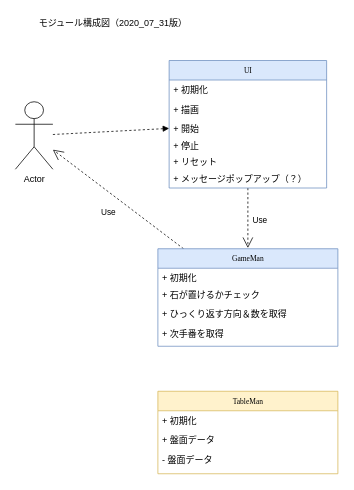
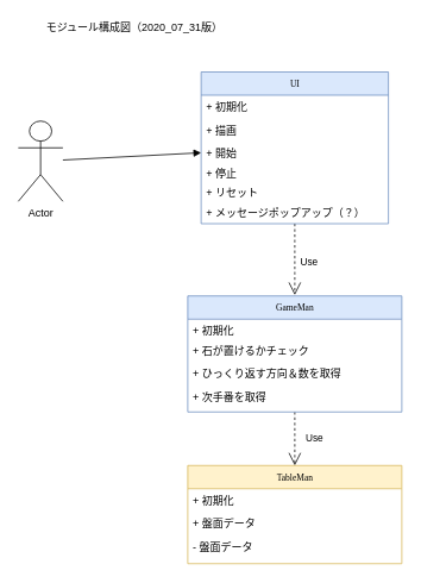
  <mxCell id="0" />
  <mxCell id="1" parent="0" />
  <mxCell id="2" value="モジュール構成図（2020_07_31版）" style="text;html=1;align=center;verticalAlign=middle;resizable=0;points=[];autosize=1;" vertex="1" parent="1"><mxGeometry x="45" y="20" width="210" height="20" as="geometry" /></mxCell>
  <mxCell id="3" value="Use" style="endArrow=open;endSize=12;dashed=1;html=1;exitX=0.5;exitY=1;exitDx=0;exitDy=0;" edge="1" parent="1" source="5"><mxGeometry x="0.069" y="16" width="160" relative="1" as="geometry"><mxPoint x="395" y="220" as="sourcePoint" /><mxPoint x="330" y="330" as="targetPoint" /><mxPoint as="offset" /></mxGeometry></mxCell>
  <mxCell id="4" value="Actor" style="shape=umlActor;verticalLabelPosition=bottom;verticalAlign=top;html=1;" vertex="1" parent="1"><mxGeometry x="20" y="135" width="50" height="90" as="geometry" /></mxCell>
  <mxCell id="5" value="UI" style="swimlane;html=1;fontStyle=0;childLayout=stackLayout;horizontal=1;startSize=26;fillColor=#dae8fc;horizontalStack=0;resizeParent=1;resizeLast=0;collapsible=1;marginBottom=0;swimlaneFillColor=#ffffff;rounded=0;shadow=0;comic=0;labelBackgroundColor=none;strokeWidth=1;fontFamily=Verdana;fontSize=10;align=center;strokeColor=#6c8ebf;" vertex="1" parent="1"><mxGeometry x="225" y="80" width="210" height="170" as="geometry" /></mxCell>
  <mxCell id="6" value="+ 初期化" style="text;html=1;strokeColor=none;fillColor=none;align=left;verticalAlign=top;spacingLeft=4;spacingRight=4;whiteSpace=wrap;overflow=hidden;rotatable=0;points=[[0,0.5],[1,0.5]];portConstraint=eastwest;" vertex="1" parent="5"><mxGeometry y="26" width="210" height="26" as="geometry" /></mxCell>
  <mxCell id="7" value="+ 描画" style="text;html=1;strokeColor=none;fillColor=none;align=left;verticalAlign=top;spacingLeft=4;spacingRight=4;whiteSpace=wrap;overflow=hidden;rotatable=0;points=[[0,0.5],[1,0.5]];portConstraint=eastwest;" vertex="1" parent="5"><mxGeometry y="52" width="210" height="26" as="geometry" /></mxCell>
  <mxCell id="8" value="+ 開始" style="text;html=1;strokeColor=none;fillColor=none;align=left;verticalAlign=top;spacingLeft=4;spacingRight=4;whiteSpace=wrap;overflow=hidden;rotatable=0;points=[[0,0.5],[1,0.5]];portConstraint=eastwest;" vertex="1" parent="5"><mxGeometry y="78" width="210" height="22" as="geometry" /></mxCell>
  <mxCell id="9" value="+ 停止" style="text;html=1;strokeColor=none;fillColor=none;align=left;verticalAlign=top;spacingLeft=4;spacingRight=4;whiteSpace=wrap;overflow=hidden;rotatable=0;points=[[0,0.5],[1,0.5]];portConstraint=eastwest;" vertex="1" parent="5"><mxGeometry y="100" width="210" height="22" as="geometry" /></mxCell>
  <mxCell id="10" value="+ リセット" style="text;html=1;strokeColor=none;fillColor=none;align=left;verticalAlign=top;spacingLeft=4;spacingRight=4;whiteSpace=wrap;overflow=hidden;rotatable=0;points=[[0,0.5],[1,0.5]];portConstraint=eastwest;" vertex="1" parent="5"><mxGeometry y="122" width="210" height="22" as="geometry" /></mxCell>
  <mxCell id="11" value="+ メッセージポップアップ（？）" style="text;html=1;strokeColor=none;fillColor=none;align=left;verticalAlign=top;spacingLeft=4;spacingRight=4;whiteSpace=wrap;overflow=hidden;rotatable=0;points=[[0,0.5],[1,0.5]];portConstraint=eastwest;" vertex="1" parent="5"><mxGeometry y="144" width="210" height="22" as="geometry" /></mxCell>
- <mxCell id="12" value="" style="html=1;verticalAlign=bottom;endArrow=block;dashed=1;" edge="1" parent="1" source="4" target="5"><mxGeometry width="80" relative="1" as="geometry"><mxPoint x="105" y="140" as="sourcePoint" /><mxPoint x="185" y="140" as="targetPoint" /></mxGeometry></mxCell>
- <mxCell id="13" value="Use" style="endArrow=open;endSize=12;dashed=1;html=1;" edge="1" parent="1" source="14" target="4"><mxGeometry y="22" width="160" relative="1" as="geometry"><mxPoint x="330" y="441" as="sourcePoint" /><mxPoint x="200" y="541" as="targetPoint" /><mxPoint as="offset" /></mxGeometry></mxCell>
+ <mxCell id="12" value="" style="html=1;verticalAlign=bottom;endArrow=block;" edge="1" parent="1" source="4" target="5"><mxGeometry width="80" relative="1" as="geometry"><mxPoint x="105" y="140" as="sourcePoint" /><mxPoint x="185" y="140" as="targetPoint" /></mxGeometry></mxCell>
+ <mxCell id="13" value="Use" style="endArrow=open;endSize=12;dashed=1;html=1;entryX=0.5;entryY=0;entryDx=0;entryDy=0;" edge="1" parent="1" source="14" target="19"><mxGeometry y="22" width="160" relative="1" as="geometry"><mxPoint x="330" y="441" as="sourcePoint" /><mxPoint x="200" y="541" as="targetPoint" /><mxPoint as="offset" /></mxGeometry></mxCell>
  <mxCell id="14" value="GameMan" style="swimlane;html=1;fontStyle=0;childLayout=stackLayout;horizontal=1;startSize=26;fillColor=#dae8fc;horizontalStack=0;resizeParent=1;resizeLast=0;collapsible=1;marginBottom=0;swimlaneFillColor=#ffffff;rounded=0;shadow=0;comic=0;labelBackgroundColor=none;strokeWidth=1;fontFamily=Verdana;fontSize=10;align=center;strokeColor=#6c8ebf;" vertex="1" parent="1"><mxGeometry x="210" y="331" width="240" height="130" as="geometry" /></mxCell>
  <mxCell id="15" value="+&amp;nbsp;初期化" style="text;html=1;strokeColor=none;fillColor=none;align=left;verticalAlign=top;spacingLeft=4;spacingRight=4;whiteSpace=wrap;overflow=hidden;rotatable=0;points=[[0,0.5],[1,0.5]];portConstraint=eastwest;" vertex="1" parent="14"><mxGeometry y="26" width="240" height="22" as="geometry" /></mxCell>
  <mxCell id="16" value="+&amp;nbsp;石が置けるかチェック" style="text;html=1;strokeColor=none;fillColor=none;align=left;verticalAlign=top;spacingLeft=4;spacingRight=4;whiteSpace=wrap;overflow=hidden;rotatable=0;points=[[0,0.5],[1,0.5]];portConstraint=eastwest;" vertex="1" parent="14"><mxGeometry y="48" width="240" height="26" as="geometry" /></mxCell>
  <mxCell id="17" value="+&amp;nbsp;ひっくり返す方向＆数を取得" style="text;html=1;strokeColor=none;fillColor=none;align=left;verticalAlign=top;spacingLeft=4;spacingRight=4;whiteSpace=wrap;overflow=hidden;rotatable=0;points=[[0,0.5],[1,0.5]];portConstraint=eastwest;" vertex="1" parent="14"><mxGeometry y="74" width="240" height="26" as="geometry" /></mxCell>
  <mxCell id="18" value="+&amp;nbsp;次手番を取得" style="text;html=1;strokeColor=none;fillColor=none;align=left;verticalAlign=top;spacingLeft=4;spacingRight=4;whiteSpace=wrap;overflow=hidden;rotatable=0;points=[[0,0.5],[1,0.5]];portConstraint=eastwest;" vertex="1" parent="14"><mxGeometry y="100" width="240" height="22" as="geometry" /></mxCell>
  <mxCell id="19" value="TableMan" style="swimlane;html=1;fontStyle=0;childLayout=stackLayout;horizontal=1;startSize=26;fillColor=#fff2cc;horizontalStack=0;resizeParent=1;resizeLast=0;collapsible=1;marginBottom=0;swimlaneFillColor=#ffffff;rounded=0;shadow=0;comic=0;labelBackgroundColor=none;strokeWidth=1;fontFamily=Verdana;fontSize=10;align=center;strokeColor=#d6b656;" vertex="1" parent="1"><mxGeometry x="210" y="521" width="240" height="110" as="geometry" /></mxCell>
  <mxCell id="20" value="+ 初期化" style="text;html=1;strokeColor=none;fillColor=none;align=left;verticalAlign=top;spacingLeft=4;spacingRight=4;whiteSpace=wrap;overflow=hidden;rotatable=0;points=[[0,0.5],[1,0.5]];portConstraint=eastwest;" vertex="1" parent="19"><mxGeometry y="26" width="240" height="26" as="geometry" /></mxCell>
  <mxCell id="21" value="+&amp;nbsp;盤面データ" style="text;html=1;strokeColor=none;fillColor=none;align=left;verticalAlign=top;spacingLeft=4;spacingRight=4;whiteSpace=wrap;overflow=hidden;rotatable=0;points=[[0,0.5],[1,0.5]];portConstraint=eastwest;" vertex="1" parent="19"><mxGeometry y="52" width="240" height="26" as="geometry" /></mxCell>
  <mxCell id="22" value="- 盤面データ" style="text;html=1;strokeColor=none;fillColor=none;align=left;verticalAlign=top;spacingLeft=4;spacingRight=4;whiteSpace=wrap;overflow=hidden;rotatable=0;points=[[0,0.5],[1,0.5]];portConstraint=eastwest;" vertex="1" parent="19"><mxGeometry y="78" width="240" height="26" as="geometry" /></mxCell>
